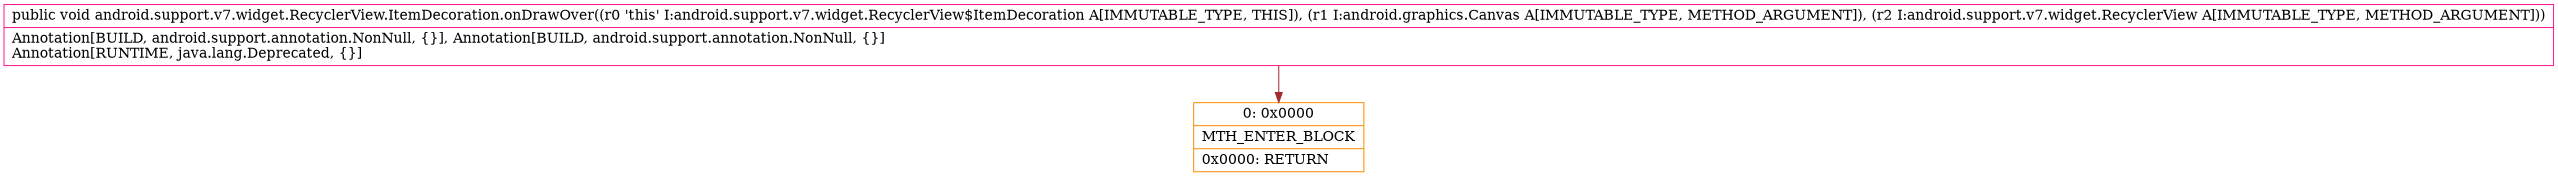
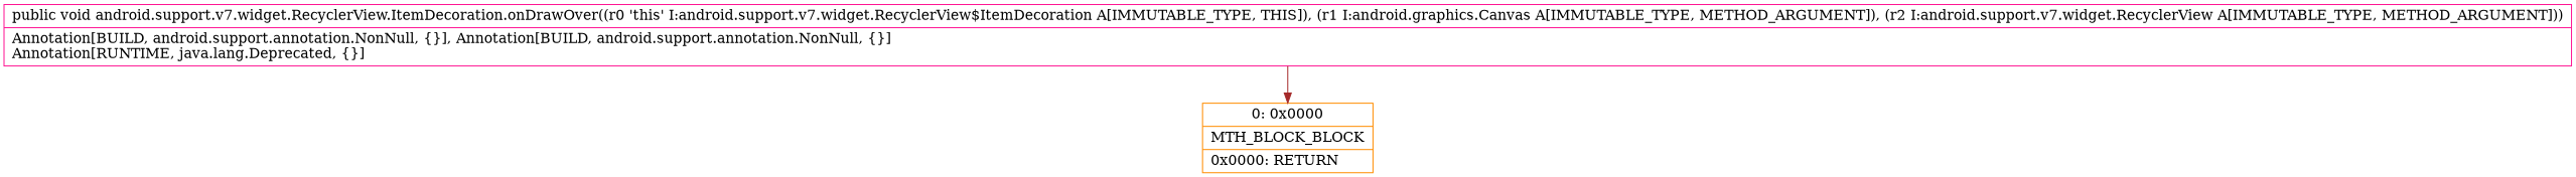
  digraph {
    node [shape=record]
-   n1 [label="{0\:\ 0x0000|MTH_ENTER_BLOCK\l|0x0000: RETURN   \l}" color=darkorange]
+   n1 [label="{0\:\ 0x0000|MTH_BLOCK_BLOCK\l|0x0000: RETURN   \l}" color=darkorange]
    n2 [label="{public void android.support.v7.widget.RecyclerView.ItemDecoration.onDrawOver((r0 'this' I:android.support.v7.widget.RecyclerView$ItemDecoration A[IMMUTABLE_TYPE, THIS]), (r1 I:android.graphics.Canvas A[IMMUTABLE_TYPE, METHOD_ARGUMENT]), (r2 I:android.support.v7.widget.RecyclerView A[IMMUTABLE_TYPE, METHOD_ARGUMENT]))  | Annotation[BUILD, android.support.annotation.NonNull, \{\}], Annotation[BUILD, android.support.annotation.NonNull, \{\}]\lAnnotation[RUNTIME, java.lang.Deprecated, \{\}]\l}" color=deeppink]
    n2 -> n1 [color=brown]
  }
